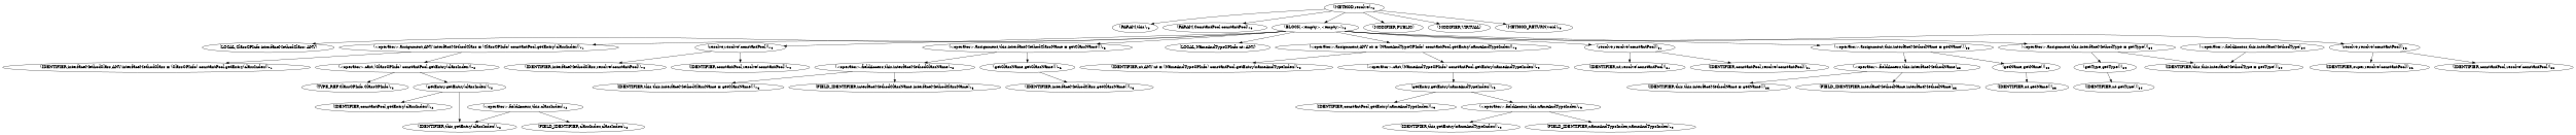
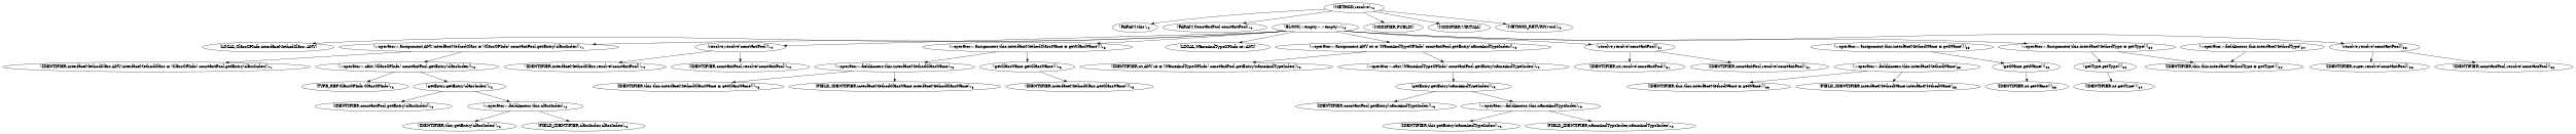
  digraph {
    n1 [label=<(METHOD,resolve)<SUB>70</SUB>>]
    n2 [label=<(PARAM,this)<SUB>70</SUB>>]
    n3 [label=<(PARAM,ConstantPool constantPool)<SUB>70</SUB>>]
    n4 [label=<(BLOCK,&lt;empty&gt;,&lt;empty&gt;)<SUB>70</SUB>>]
    n5 [label=<(MODIFIER,PUBLIC)>]
    n6 [label=<(MODIFIER,VIRTUAL)>]
    n7 [label=<(METHOD_RETURN,void)<SUB>70</SUB>>]
    n8 [label=<(LOCAL,ClassCPInfo interfaceMethodClass: ANY)>]
    n9 [label=<(&lt;operator&gt;.assignment,ANY interfaceMethodClass = (ClassCPInfo) constantPool.getEntry(classIndex))<SUB>71</SUB>>]
    n10 [label=<(resolve,resolve(constantPool))<SUB>74</SUB>>]
    n11 [label=<(&lt;operator&gt;.assignment,this.interfaceMethodClassName = getClassName())<SUB>76</SUB>>]
    n12 [label=<(LOCAL,NameAndTypeCPInfo nt: ANY)>]
    n13 [label=<(&lt;operator&gt;.assignment,ANY nt = (NameAndTypeCPInfo) constantPool.getEntry(nameAndTypeIndex))<SUB>78</SUB>>]
    n14 [label=<(resolve,resolve(constantPool))<SUB>81</SUB>>]
    n15 [label=<(&lt;operator&gt;.assignment,this.interfaceMethodName = getName())<SUB>83</SUB>>]
    n16 [label=<(&lt;operator&gt;.assignment,this.interfaceMethodType = getType())<SUB>84</SUB>>]
    n17 [label=<(resolve,resolve(constantPool))<SUB>86</SUB>>]
    n18 [label=<(IDENTIFIER,interfaceMethodClass,ANY interfaceMethodClass = (ClassCPInfo) constantPool.getEntry(classIndex))<SUB>71</SUB>>]
    n19 [label=<(&lt;operator&gt;.cast,(ClassCPInfo) constantPool.getEntry(classIndex))<SUB>72</SUB>>]
    n20 [label=<(IDENTIFIER,interfaceMethodClass,resolve(constantPool))<SUB>74</SUB>>]
    n21 [label=<(IDENTIFIER,constantPool,resolve(constantPool))<SUB>74</SUB>>]
    n22 [label=<(&lt;operator&gt;.fieldAccess,this.interfaceMethodClassName)<SUB>76</SUB>>]
    n23 [label=<(getClassName,getClassName())<SUB>76</SUB>>]
    n24 [label=<(IDENTIFIER,nt,ANY nt = (NameAndTypeCPInfo) constantPool.getEntry(nameAndTypeIndex))<SUB>78</SUB>>]
    n25 [label=<(&lt;operator&gt;.cast,(NameAndTypeCPInfo) constantPool.getEntry(nameAndTypeIndex))<SUB>79</SUB>>]
    n26 [label=<(IDENTIFIER,nt,resolve(constantPool))<SUB>81</SUB>>]
    n27 [label=<(IDENTIFIER,constantPool,resolve(constantPool))<SUB>81</SUB>>]
    n28 [label=<(&lt;operator&gt;.fieldAccess,this.interfaceMethodName)<SUB>83</SUB>>]
    n29 [label=<(getName,getName())<SUB>83</SUB>>]
    n30 [label=<(getType,getType())<SUB>84</SUB>>]
    n31 [label=<(IDENTIFIER,this,this.interfaceMethodType = getType())<SUB>84</SUB>>]
    n32 [label=<(IDENTIFIER,super,resolve(constantPool))<SUB>86</SUB>>]
    n33 [label=<(IDENTIFIER,constantPool,resolve(constantPool))<SUB>86</SUB>>]
    n34 [label=<(TYPE_REF,ClassCPInfo,ClassCPInfo)<SUB>72</SUB>>]
    n35 [label=<(getEntry,getEntry(classIndex))<SUB>72</SUB>>]
    n36 [label=<(IDENTIFIER,constantPool,getEntry(classIndex))<SUB>72</SUB>>]
    n37 [label=<(&lt;operator&gt;.fieldAccess,this.classIndex)<SUB>72</SUB>>]
    n38 [label=<(IDENTIFIER,this,getEntry(classIndex))<SUB>72</SUB>>]
    n39 [label=<(FIELD_IDENTIFIER,classIndex,classIndex)<SUB>72</SUB>>]
    n40 [label=<(IDENTIFIER,this,this.interfaceMethodClassName = getClassName())<SUB>76</SUB>>]
    n41 [label=<(FIELD_IDENTIFIER,interfaceMethodClassName,interfaceMethodClassName)<SUB>76</SUB>>]
    n42 [label=<(IDENTIFIER,interfaceMethodClass,getClassName())<SUB>76</SUB>>]
    n43 [label=<(getEntry,getEntry(nameAndTypeIndex))<SUB>79</SUB>>]
    n44 [label=<(IDENTIFIER,constantPool,getEntry(nameAndTypeIndex))<SUB>79</SUB>>]
    n45 [label=<(&lt;operator&gt;.fieldAccess,this.nameAndTypeIndex)<SUB>79</SUB>>]
    n46 [label=<(IDENTIFIER,this,getEntry(nameAndTypeIndex))<SUB>79</SUB>>]
    n47 [label=<(FIELD_IDENTIFIER,nameAndTypeIndex,nameAndTypeIndex)<SUB>79</SUB>>]
    n48 [label=<(IDENTIFIER,this,this.interfaceMethodName = getName())<SUB>83</SUB>>]
    n49 [label=<(FIELD_IDENTIFIER,interfaceMethodName,interfaceMethodName)<SUB>83</SUB>>]
    n50 [label=<(IDENTIFIER,nt,getName())<SUB>83</SUB>>]
    n51 [label=<(&lt;operator&gt;.fieldAccess,this.interfaceMethodType)<SUB>84</SUB>>]
    n52 [label=<(IDENTIFIER,nt,getType())<SUB>84</SUB>>]
    n1 -> n2
    n1 -> n3
-   n1 -> n4
    n1 -> n5
    n1 -> n6
    n1 -> n7
    n4 -> n8
    n4 -> n9
    n4 -> n10
    n4 -> n11
    n4 -> n12
    n4 -> n13
    n4 -> n14
-   n4 -> n15
    n4 -> n16
    n4 -> n17
    n9 -> n18
    n9 -> n19
    n10 -> n20
    n10 -> n21
    n11 -> n22
    n11 -> n23
    n13 -> n24
    n13 -> n25
    n14 -> n26
    n14 -> n27
-   n15 -> n28
    n15 -> n29
    n16 -> n30
    n16 -> n31
    n17 -> n32
    n17 -> n33
    n19 -> n34
    n19 -> n35
    n22 -> n40
    n22 -> n41
    n23 -> n42
    n25 -> n43
    n28 -> n48
    n28 -> n49
    n29 -> n50
    n30 -> n52
    n35 -> n36
-   n35 -> n38
+   n35 -> n37
    n37 -> n38
    n37 -> n39
    n43 -> n44
    n43 -> n45
    n45 -> n46
    n45 -> n47
    n51 -> n31
  }
